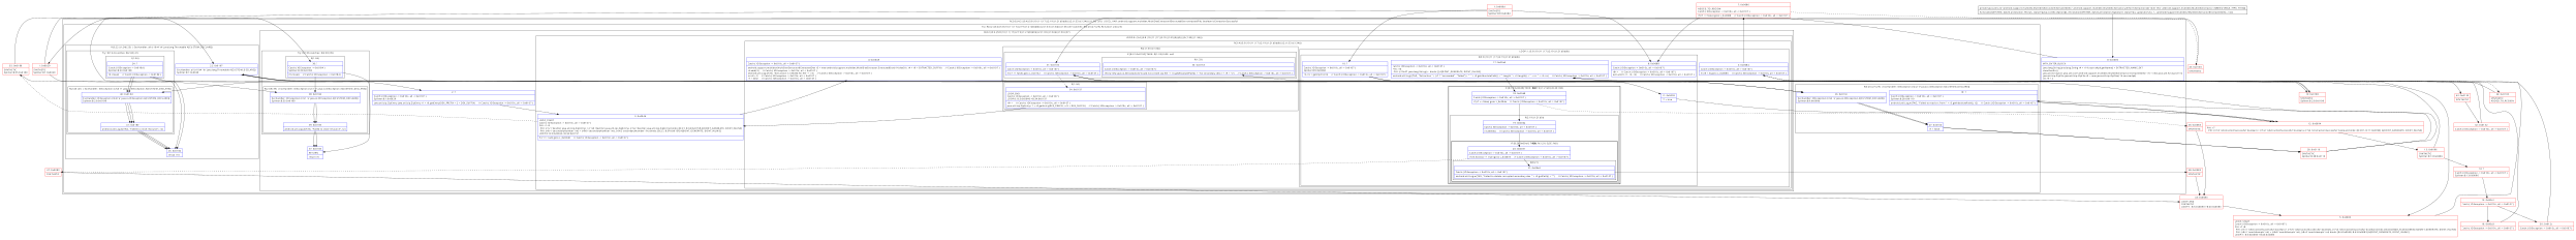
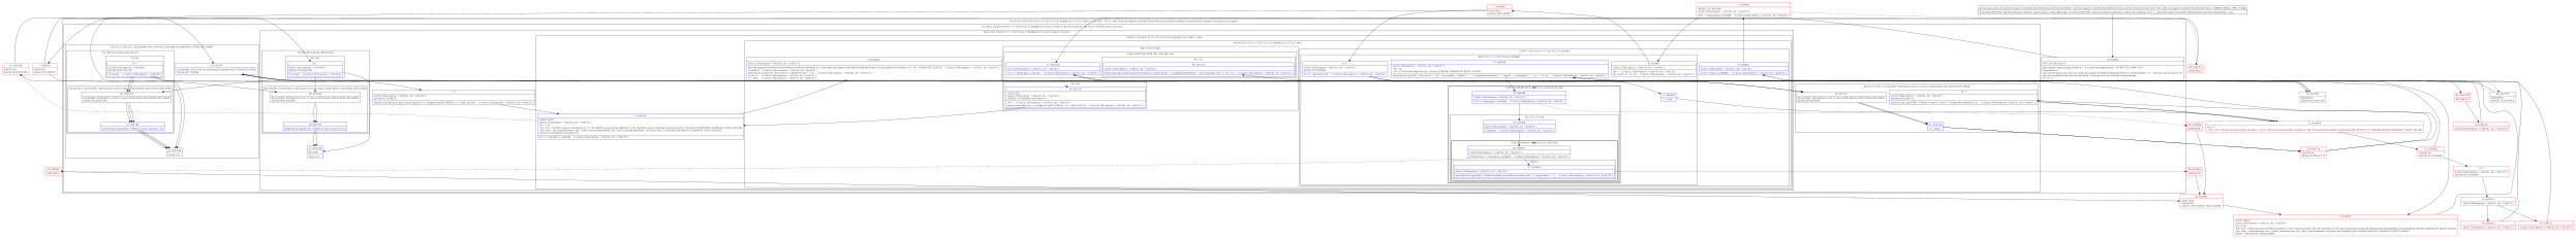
  digraph {
    fontname="Open Sans"
    node [color=blue fontname="Open Sans" shape=record]
    edge [fontname="Open Sans"]
    n1 [label="{21\:\ 0x00e3|Catch:\{ IOException \-\> 0x010c, all \-\> 0x0107 \}\l|android.util.Log.w(TAG, \"Failed to delete corrupted secondary dex '\" + r3.getPath() + \"'\")     \/\/ Catch:\{ IOException \-\> 0x010c, all \-\> 0x0107 \}\l}"]
    n2 [label="{20\:\ 0x00e1|Catch:\{ IOException \-\> 0x010c, all \-\> 0x0107 \}\l|if (r3.exists() == true) goto L_0x00e3     \/\/ Catch:\{ IOException \-\> 0x010c, all \-\> 0x0107 \}\l}"]
    n3 [label="{19\:\ 0x00da|Catch:\{ IOException \-\> 0x010c, all \-\> 0x0107 \}\l|r3.delete()     \/\/ Catch:\{ IOException \-\> 0x010c, all \-\> 0x0107 \}\l}"]
    n4 [label="{18\:\ 0x00d8|Catch:\{ IOException \-\> 0x010c, all \-\> 0x0107 \}\l|if (r7 == false) goto L_0x00da     \/\/ Catch:\{ IOException \-\> 0x010c, all \-\> 0x0107 \}\l}"]
    n5 [label="{8\:\ 0x0088|Catch:\{ IOException \-\> 0x010c, all \-\> 0x0107 \}\l|r8++     \/\/ Catch:\{ IOException \-\> 0x010c, all \-\> 0x0107 \}\lextract(r0, r1, r3, r4)     \/\/ Catch:\{ IOException \-\> 0x010c, all \-\> 0x0107 \}\l}"]
    n6 [label="{10\:\ ?|Catch:\{ IOException \-\> 0x010c, all \-\> 0x0107 \}\lSplitter:B:9:0x008d\l|r3.crc = getZipCrc(r3)     \/\/ Catch:\{ IOException \-\> 0x010c, all \-\> 0x0107 \}\l}"]
    n7 [label="{11\:\ 0x0093|r7 = true\l}"]
    n8 [label="{17\:\ 0x00a5|Catch:\{ IOException \-\> 0x010c, all \-\> 0x0107 \}\lPHI: r10 \l  PHI: (r10v27 java.lang.String) =  binds: [] A[DONT_GENERATE, DONT_INLINE]\l|android.util.Log.i(TAG, \"Extraction \" + (r7 ? \"succeeded\" : \"failed\") + \" '\" + r3.getAbsolutePath() + \"': length \" + r3.length() + \" \- crc: \" + r3.crc)     \/\/ Catch:\{ IOException \-\> 0x010c, all \-\> 0x0107 \}\l}"]
    n9 [label="{6\:\ 0x0084|Catch:\{ IOException \-\> 0x010c, all \-\> 0x0107 \}\l|if (r8 \< 3) goto L_0x0086     \/\/ Catch:\{ IOException \-\> 0x010c, all \-\> 0x0107 \}\l}"]
    n10 [label="{33\:\ 0x015e|Catch:\{ IOException \-\> 0x010c, all \-\> 0x0107 \}\l|throw new java.io.IOException(\"Could not create zip file \" + r3.getAbsolutePath() + \" for secondary dex (\" + r9 + \")\")     \/\/ Catch:\{ IOException \-\> 0x010c, all \-\> 0x0107 \}\l}"]
    n11 [label="{31\:\ 0x0130|Catch:\{ IOException \-\> 0x010c, all \-\> 0x0107 \}\l|if (r7 == false) goto L_0x0132     \/\/ Catch:\{ IOException \-\> 0x010c, all \-\> 0x0107 \}\l}"]
    n12 [label="{34\:\ 0x015f|LOOP_END\lCatch:\{ IOException \-\> 0x010c, all \-\> 0x0107 \}\lLOOP:0: B:3:0x0046\-\>B:34:0x015f\l|r9++     \/\/ Catch:\{ IOException \-\> 0x010c, all \-\> 0x0107 \}\ljava.util.zip.ZipEntry r1 = r0.getEntry(DEX_PREFIX + r9 + DEX_SUFFIX)     \/\/ Catch:\{ IOException \-\> 0x010c, all \-\> 0x0107 \}\l}"]
    n13 [label="{4\:\ 0x0048|Catch:\{ IOException \-\> 0x010c, all \-\> 0x0107 \}\l|android.support.multidex.MultiDexExtractor$ExtractedDex r3 = new android.support.multidex.MultiDexExtractor.ExtractedDex(r14.dexDir, r4 + r9 + EXTRACTED_SUFFIX)     \/\/ Catch:\{ IOException \-\> 0x010c, all \-\> 0x0107 \}\lr6.add(r3)     \/\/ Catch:\{ IOException \-\> 0x010c, all \-\> 0x0107 \}\landroid.util.Log.i(TAG, \"Extraction is needed for file \" + r3)     \/\/ Catch:\{ IOException \-\> 0x010c, all \-\> 0x0107 \}\lint r8 = 0     \/\/ Catch:\{ IOException \-\> 0x010c, all \-\> 0x0107 \}\lr7 = false     \/\/ Catch:\{ IOException \-\> 0x010c, all \-\> 0x0107 \}\l}"]
    n14 [label="{3\:\ 0x0046|LOOP_START\lCatch:\{ IOException \-\> 0x010c, all \-\> 0x0107 \}\lPHI: r1 r9 \l  PHI: (r1v1 'dexFile' java.util.zip.ZipEntry) = (r1v0 'dexFile' java.util.zip.ZipEntry), (r1v2 'dexFile' java.util.zip.ZipEntry) binds: [B:2:?, B:34:0x015f] A[DONT_GENERATE, DONT_INLINE]\l  PHI: (r9v1 'secondaryNumber' int) = (r9v0 'secondaryNumber' int), (r9v2 'secondaryNumber' int) binds: [B:2:?, B:34:0x015f] A[DONT_GENERATE, DONT_INLINE]\lLOOP:0: B:3:0x0046\-\>B:34:0x015f\l|if (r1 != null) goto L_0x0048     \/\/ Catch:\{ IOException \-\> 0x010c, all \-\> 0x0107 \}\l}"]
    n15 [label="{36\:\ ?|Catch:\{ IOException \-\> 0x0184 \}\lSplitter:B:35:0x0180\l|r0.close()     \/\/ Catch:\{ IOException \-\> 0x0184 \}\l}"]
    n16 [label="{38\:\ 0x0184|ExcHandler: IOException (r2v1 'e' java.io.IOException A[CUSTOM_DECLARE])\lSplitter:B:35:0x0180\l}"]
    n17 [label="{39\:\ 0x0185|android.util.Log.w(TAG, \"Failed to close resource\", r2)\l}"]
    n18 [label="{2\:\ ?|Catch:\{ IOException \-\> 0x010c, all \-\> 0x0107 \}\lSplitter:B:1:0x0029\l|java.util.zip.ZipEntry java.util.zip.ZipEntry r1 = r0.getEntry(DEX_PREFIX + 2 + DEX_SUFFIX)     \/\/ Catch:\{ IOException \-\> 0x010c, all \-\> 0x0107 \}\l}"]
    n19 [label="{37\:\ 0x0183|RETURN\l|return r6\l}"]
    n20 [label="{26\:\ 0x010c|ExcHandler: IOException (r2v2 'e' java.io.IOException A[CUSTOM_DECLARE])\lSplitter:B:9:0x008d\l}"]
    n21 [label="{27\:\ 0x010d|r7 = false\l}"]
    n22 [label="{29\:\ ?|Catch:\{ IOException \-\> 0x010c, all \-\> 0x0107 \}\lSplitter:B:28:0x0110\l|android.util.Log.w(TAG, \"Failed to read crc from \" + r3.getAbsolutePath(), r2)     \/\/ Catch:\{ IOException \-\> 0x010c, all \-\> 0x0107 \}\l}"]
    n23 [label="{40\:\ 0x018d|ExcHandler: IOException (r2v0 'e' java.io.IOException A[CUSTOM_DECLARE])\lSplitter:B:23:0x0108\l}"]
    n24 [label="{41\:\ 0x018e|android.util.Log.w(TAG, \"Failed to close resource\", r2)\l}"]
    n25 [label="{24\:\ ?|Catch:\{ IOException \-\> 0x018d \}\lSplitter:B:23:0x0108\l|r0.close()     \/\/ Catch:\{ IOException \-\> 0x018d \}\l}"]
    n26 [label="{22\:\ 0x0107|ExcHandler: all (r10v4 'th' java.lang.Throwable A[CUSTOM_DECLARE])\lSplitter:B:1:0x0029\l}"]
    n27 [label="{25\:\ 0x010b|throw r10\l}"]
    n28 [label="{0\:\ 0x0000|MTH_ENTER_BLOCK\l|java.lang.String java.lang.String r4 = r14.sourceApk.getName() + EXTRACTED_NAME_EXT\lclearDexDir()\ljava.util.ArrayList java.util.List\<android.support.multidex.MultiDexExtractor.ExtractedDex\> r6 = new java.util.ArrayList\<\>()\ljava.util.zip.ZipFile java.util.zip.ZipFile r0 = new java.util.zip.ZipFile(r14.sourceApk)\lint r9 = 2\l}"]
    n29 [color=red label="{48\:\ 0x0083|SYNTHETIC\l}"]
    n30 [color=red label="{47\:\ 0x0083|SYNTHETIC\l}"]
    n31 [color=red label="{46\:\ 0x0083|SYNTHETIC\l}"]
    n32 [color=red label="{9\:\ 0x008d|SYNTHETIC\lSplitter:B:9:0x008d\l}"]
    n33 [color=red label="{12\:\ 0x0094|PHI: r7 \l  PHI: (r7v3 'isExtractionSuccessful' boolean) = (r7v2 'isExtractionSuccessful' boolean), (r7v4 'isExtractionSuccessful' boolean) binds: [B:29:?, B:11:0x0093] A[DONT_GENERATE, DONT_INLINE]\l}"]
    n34 [color=red label="{7\:\ 0x0086|ADDED_TO_REGION\lCatch:\{ IOException \-\> 0x010c, all \-\> 0x0107 \}\l|if (r7 == false) goto L_0x0088     \/\/ Catch:\{ IOException \-\> 0x010c, all \-\> 0x0107 \}\l}"]
    n35 [color=red label="{44\:\ 0x0130|SYNTHETIC\lADDED_TO_REGION\l}"]
    n36 [color=red label="{42\:\ 0x0132|SYNTHETIC\l}"]
    n37 [color=red label="{5\:\ 0x0083|LOOP_START\lCatch:\{ IOException \-\> 0x010c, all \-\> 0x0107 \}\lPHI: r7 r8 \l  PHI: (r7v1 'isExtractionSuccessful' boolean) = (r7v0 'isExtractionSuccessful' boolean), (r7v3 'isExtractionSuccessful' boolean) binds: [B:4:0x0048, B:43:0x0083] A[DONT_GENERATE, DONT_INLINE]\l  PHI: (r8v1 'numAttempts' int) = (r8v0 'numAttempts' int), (r8v2 'numAttempts' int) binds: [B:4:0x0048, B:43:0x0083] A[DONT_GENERATE, DONT_INLINE]\lLOOP:1: B:5:0x0083\-\>B:43:0x0083\l}"]
    n38 [color=red label="{35\:\ 0x0180|SYNTHETIC\lSplitter:B:35:0x0180\l}"]
    n39 [color=red label="{28\:\ 0x0110|SYNTHETIC\lSplitter:B:28:0x0110\l}"]
    n40 [color=red label="{23\:\ 0x0108|SYNTHETIC\lSplitter:B:23:0x0108\l}"]
    n41 [color=red label="{1\:\ 0x0029|SYNTHETIC\lSplitter:B:1:0x0029\l}"]
    n42 [color=red label="{45\:\ 0x0130|SYNTHETIC\l}"]
    n43 [color=red label="{13\:\ 0x0096|SYNTHETIC\lSplitter:B:13:0x0096\l}"]
    n44 [color=red label="{43\:\ 0x0083|LOOP_END\lSYNTHETIC\lLOOP:1: B:5:0x0083\-\>B:43:0x0083\l}"]
    n45 [color=red label="{32\:\ 0x0132|Catch:\{ IOException \-\> 0x010c, all \-\> 0x0107 \}\l}"]
    n46 [color=red label="{14\:\ ?|Catch:\{ IOException \-\> 0x010c, all \-\> 0x0107 \}\lSplitter:B:13:0x0096\l}"]
    n47 [color=red label="{15\:\ 0x00a1|Catch:\{ IOException \-\> 0x010c, all \-\> 0x0107 \}\l}"]
    n48 [color=red label="{16\:\ 0x00a3|Catch:\{ IOException \-\> 0x010c, all \-\> 0x0107 \}\l}"]
    n49 [color=red label="{30\:\ 0x012c|Catch:\{ IOException \-\> 0x010c, all \-\> 0x0107 \}\l}"]
    n50 [label="{private java.util.List\<android.support.multidex.MultiDexExtractor$ExtractedDex\> android.support.multidex.MultiDexExtractor.performExtractions((r14v0 'this' android.support.multidex.MultiDexExtractor A[IMMUTABLE_TYPE, THIS]))  | Annotation[SYSTEM, dalvik.annotation.Throws, \{value=[java.io.IOException]\}], Annotation[SYSTEM, dalvik.annotation.Signature, \{value=[(), Ljava\/util\/List, \<, Landroid\/support\/multidex\/MultiDexExtractor$ExtractedDex;, \>;]\}]\l}" color=""]
    subgraph cluster_1 {
      label="R(2:0|(4:2|(3:4|(5:8|10|11|17|(2:19|(1:21)(0))(0))|(2:(1:33)|(1:34)))|(1:36)|37)) | DECL_VAR: android.support.multidex.MultiDexExtractor$ExtractedDex extractedFile, boolean isExtractionSuccessful\l"
      n28
      subgraph cluster_2 {
        label="Try: R(4:2|(3:4|(5:8|10|11|17|(2:19|(1:21)(0))(0))|(2:(1:33)|(1:34)))|(1:36)|37) catches: R(3:26|27|29), R(3:22|(1:24)|25)"
        subgraph cluster_3 {
          label="R(4:2|(3:4|(5:8|10|11|17|(2:19|(1:21)(0))(0))|(2:(1:33)|(1:34)))|(1:36)|37)"
          n18
          n19
          subgraph cluster_4 {
            label="LOOP:0: (3:4|(5:8|10|11|17|(2:19|(1:21)(0))(0))|(2:(1:33)|(1:34)))"
            n14
            subgraph cluster_5 {
              label="R(3:4|(5:8|10|11|17|(2:19|(1:21)(0))(0))|(2:(1:33)|(1:34)))"
              n13
              subgraph cluster_6 {
                label="LOOP:1: (5:8|10|11|17|(2:19|(1:21)(0))(0))"
                n9
                subgraph cluster_7 {
                  label="R(5:8|10|11|17|(2:19|(1:21)(0))(0))"
                  n5
                  n6
                  n7
                  n8
                  subgraph cluster_8 {
                    label="IF [B:18:0x00d8] THEN: R(2:19|(1:21)(0)) ELSE: R(0)"
                    n4
                    subgraph cluster_9 {
                      label="R(2:19|(1:21)(0))"
                      n3
                      subgraph cluster_10 {
                        label="IF [B:20:0x00e1] THEN: R(1:21) ELSE: R(0)"
                        n2
                        subgraph cluster_11 {
                          label="R(8:21)"
                          n1
                        }
                        subgraph cluster_12 {
                          label="R(0)"
                        }
                      }
                    }
                    subgraph cluster_13 {
                      label="R(0)"
                    }
                  }
                }
              }
              subgraph cluster_14 {
                label="R(2:(1:33)|(1:34))"
                subgraph cluster_15 {
                  label="IF [B:31:0x0130] THEN: R(1:33) ELSE: null"
                  n11
                  subgraph cluster_16 {
                    label="R(1:33)"
                    n10
                  }
                }
                subgraph cluster_17 {
                  label="R(1:34)"
                  n12
                }
              }
            }
          }
          subgraph cluster_18 {
            label="Try: R(1:36) catches: R(2:38|39)"
            subgraph cluster_19 {
              label="R(1:36)"
              n15
            }
            subgraph cluster_20 {
              label="R(2:38|39) | ExcHandler: IOException (r2v1 'e' java.io.IOException A[CUSTOM_DECLARE])\l"
              n16
              n17
            }
          }
        }
        subgraph cluster_21 {
          label="R(3:26|27|29) | ExcHandler: IOException (r2v2 'e' java.io.IOException A[CUSTOM_DECLARE])\l"
          n20
          n21
          n22
        }
        subgraph cluster_22 {
          label="R(3:22|(1:24)|25) | ExcHandler: all (r10v4 'th' java.lang.Throwable A[CUSTOM_DECLARE])\l"
          n26
          n27
          subgraph cluster_23 {
            label="Try: R(1:24) catches: R(2:40|41)"
            subgraph cluster_24 {
              label="R(2:40|41) | ExcHandler: IOException (r2v0 'e' java.io.IOException A[CUSTOM_DECLARE])\l"
              n23
              n24
            }
            subgraph cluster_25 {
              label="R(1:24)"
              n25
            }
          }
        }
      }
    }
    subgraph cluster_26 {
      label="R(3:26|27|29) | ExcHandler: IOException (r2v2 'e' java.io.IOException A[CUSTOM_DECLARE])\l"
    }
    subgraph cluster_27 {
      label="R(2:38|39) | ExcHandler: IOException (r2v1 'e' java.io.IOException A[CUSTOM_DECLARE])\l"
    }
    subgraph cluster_28 {
      label="R(3:22|(1:24)|25) | ExcHandler: all (r10v4 'th' java.lang.Throwable A[CUSTOM_DECLARE])\l"
      subgraph cluster_29 {
        label="Try: R(1:24) catches: R(2:40|41)"
        subgraph cluster_30 {
          label="R(1:24)"
        }
        subgraph cluster_31 {
          label="R(2:40|41) | ExcHandler: IOException (r2v0 'e' java.io.IOException A[CUSTOM_DECLARE])\l"
        }
      }
    }
    subgraph cluster_32 {
      label="R(2:40|41) | ExcHandler: IOException (r2v0 'e' java.io.IOException A[CUSTOM_DECLARE])\l"
    }
    n1 -> n29
    n2 -> n1
    n2 -> n30 [style=dashed]
    n3 -> n2
    n4 -> n3
    n4 -> n31 [style=dashed]
-   n32 -> n5
+   n5 -> n32
    n6 -> n7
    n6 -> n20
    n7 -> n33
    n8 -> n4
    n9 -> n34
    n9 -> n35 [style=dashed]
    n11 -> n12 [style=dashed]
    n11 -> n36
    n12 -> n14
    n13 -> n37
    n14 -> n13
    n14 -> n38 [style=dashed]
    n15 -> n16
    n15 -> n19
    n16 -> n17
    n16 -> n17
    n17 -> n19
    n17 -> n19
    n18 -> n14
    n20 -> n21
    n20 -> n21
    n21 -> n39
    n21 -> n39
    n22 -> n33
    n22 -> n33
    n23 -> n24
    n23 -> n24
    n23 -> n24
    n24 -> n27
    n24 -> n27
    n24 -> n27
    n25 -> n23
    n25 -> n23
    n25 -> n27
    n25 -> n27
    n26 -> n40
    n26 -> n40
    n28 -> n41
    n29 -> n44
    n30 -> n44
    n31 -> n44
    n32 -> n6
    n32 -> n20
    n33 -> n43
    n34 -> n5
    n34 -> n42 [style=dashed]
    n35 -> n11
    n36 -> n45
    n37 -> n9
    n38 -> n15
    n38 -> n16
    n39 -> n22
    n39 -> n26
    n40 -> n23
    n41 -> n18
    n41 -> n26
    n42 -> n11
    n43 -> n26
    n43 -> n46
    n44 -> n37
    n45 -> n10
    n46 -> n47
    n47 -> n48
    n47 -> n49
    n48 -> n8
    n49 -> n8
    n50 -> n28
  }
